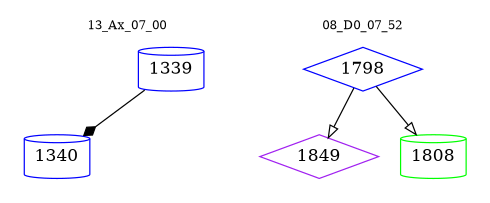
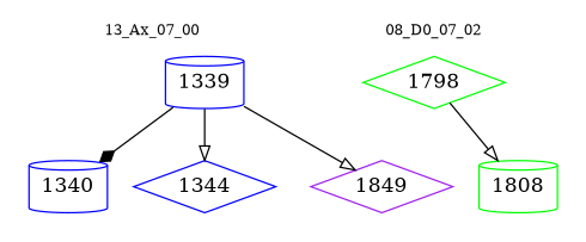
  digraph {
    node [color=blue shape=cylinder]
    edge [arrowhead=onormal color=black]
    n1 [label=1339]
    n2 [label=1340]
-   n4 [label=1798 shape=diamond]
+   n3 [label=1344 shape=diamond]
+   n4 [color=green label=1798 shape=diamond]
    n5 [color=green label=1808]
    n6 [color=purple label=1849 shape=diamond]
    subgraph cluster_1 {
      color=white
      fontsize=10
      label="13_Ax_07_00"
      n1
      n2
+     n3
    }
    subgraph cluster_2 {
      color=white
      fontsize=10
-     label="08_D0_07_52"
+     label="08_D0_07_02"
      n4
      n5
      n6
    }
    n1 -> n2 [arrowhead=diamond]
+   n1 -> n3
    n4 -> n5
-   n4 -> n6
+   n1 -> n6
  }
